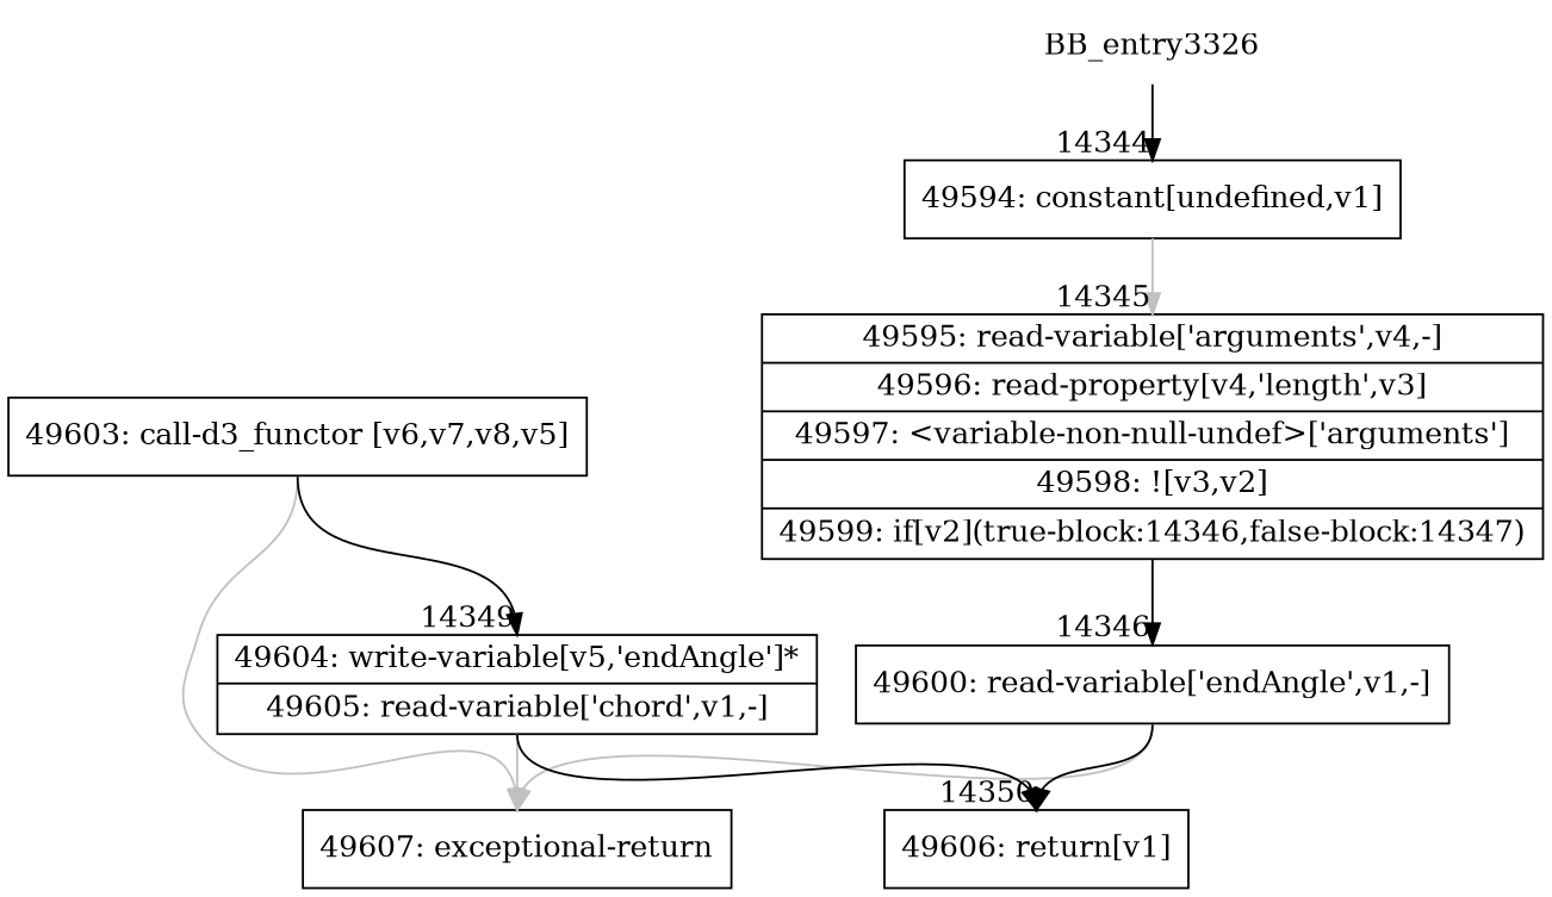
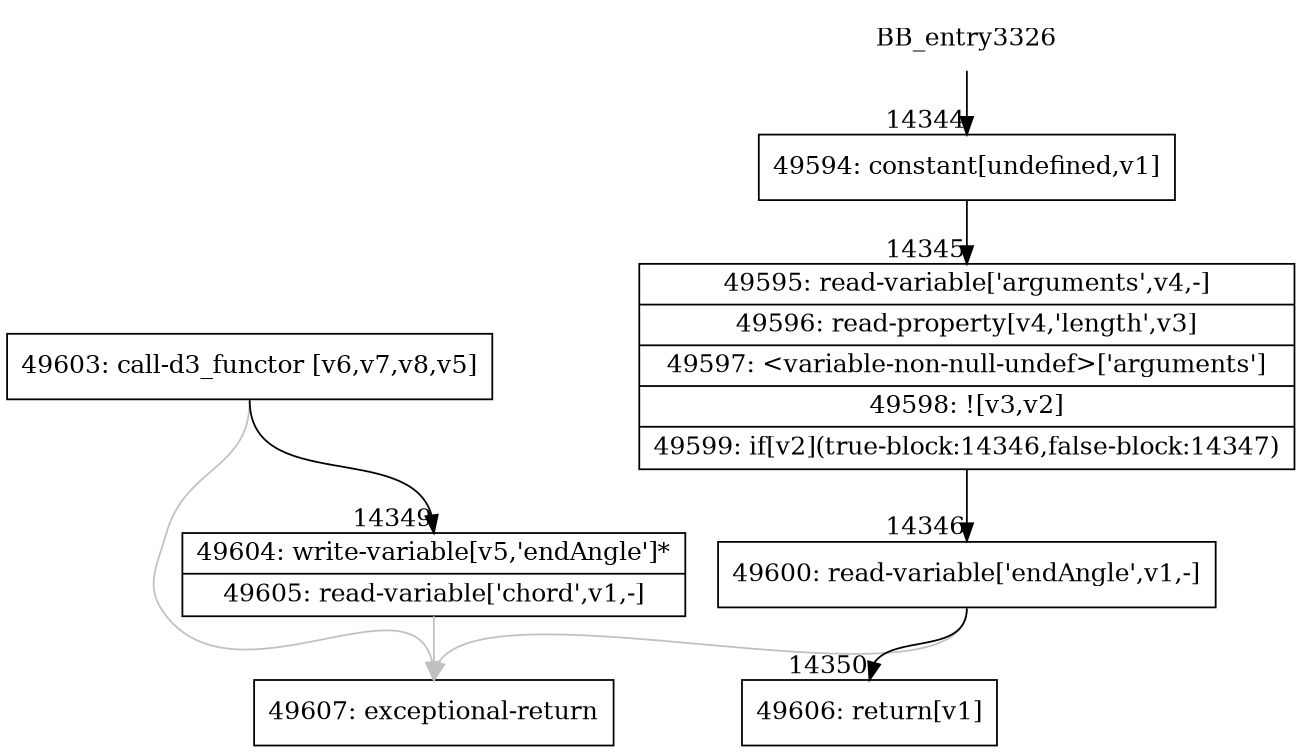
  digraph {
    rankdir=TD
    node [shape=record]
    edge [headport=n tailport=s]
    n1 [label=BB_entry3326 shape=none]
    n2 [label="{49594: constant[undefined,v1]}"]
    n3 [label="{49595: read-variable['arguments',v4,-]|49596: read-property[v4,'length',v3]|49597: \<variable-non-null-undef\>['arguments']|49598: ![v3,v2]|49599: if[v2](true-block:14346,false-block:14347)}"]
    n4 [label="{49600: read-variable['endAngle',v1,-]}"]
    n5 [label="{49607: exceptional-return}"]
    n6 [label="{49606: return[v1]}"]
    n7 [label="{49603: call-d3_functor [v6,v7,v8,v5]}"]
    n8 [label="{49604: write-variable[v5,'endAngle']*|49605: read-variable['chord',v1,-]}"]
    n1 -> n2 [headlabel="    14344"]
-   n2 -> n3 [headlabel="      14345" color=gray]
+   n2 -> n3 [headlabel="      14345"]
    n3 -> n4 [headlabel="      14346"]
    n4 -> n5 [color=gray]
    n4 -> n6 [headlabel="      14350"]
    n7 -> n5 [color=gray]
    n7 -> n8 [headlabel="      14349"]
    n8 -> n5 [color=gray]
-   n8 -> n6
  }
